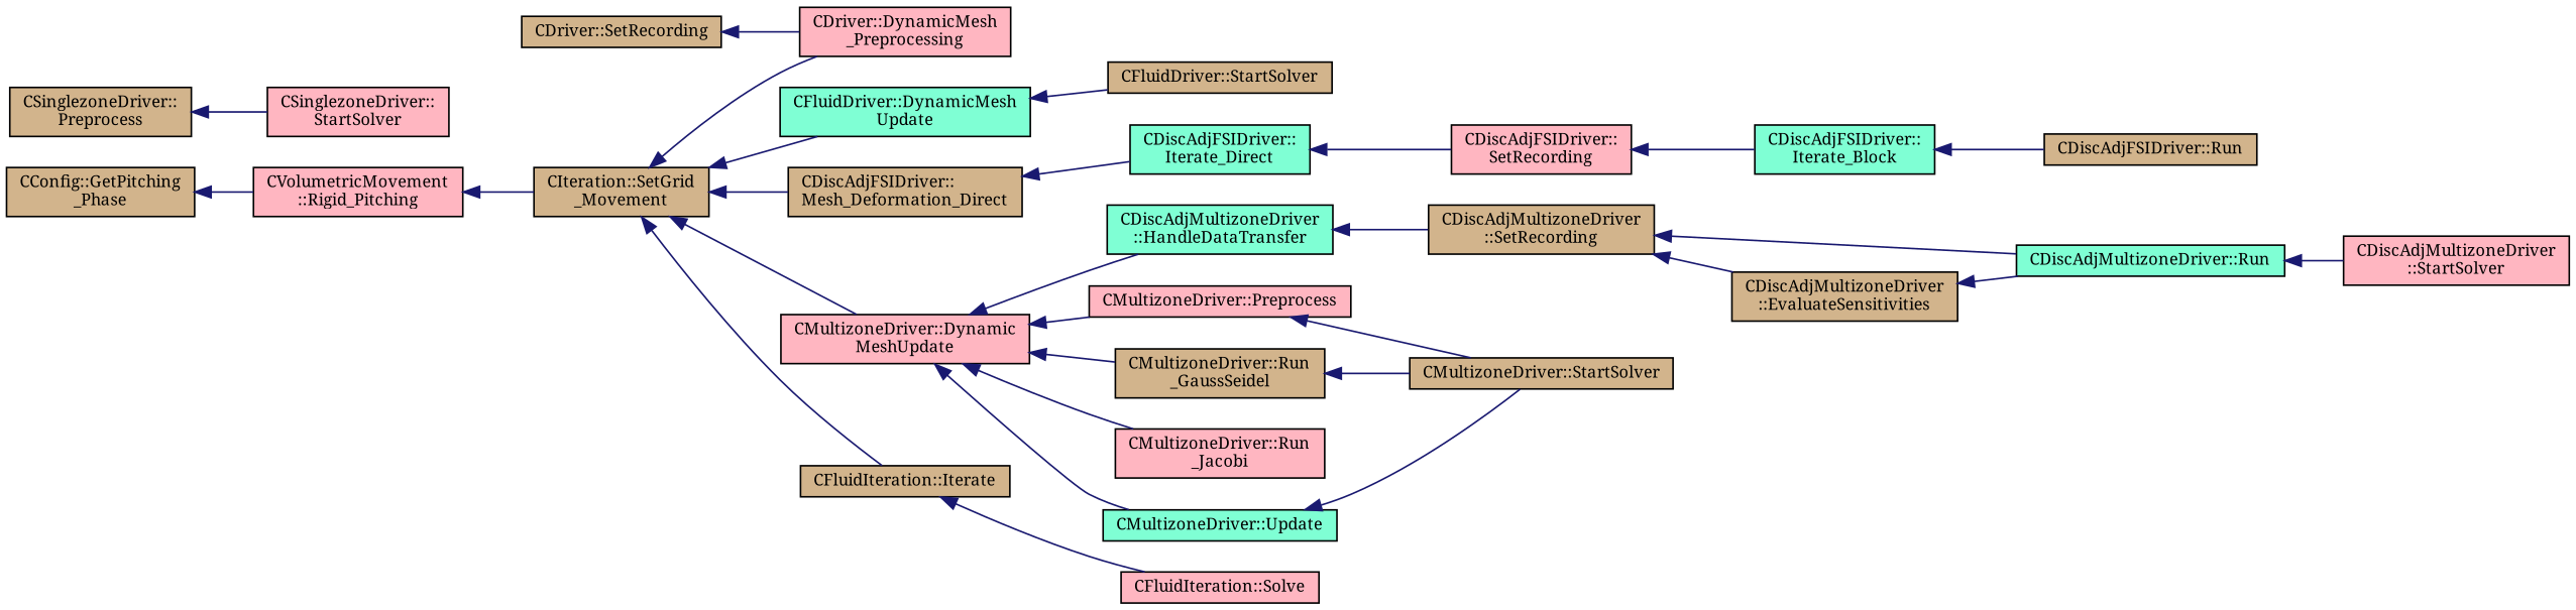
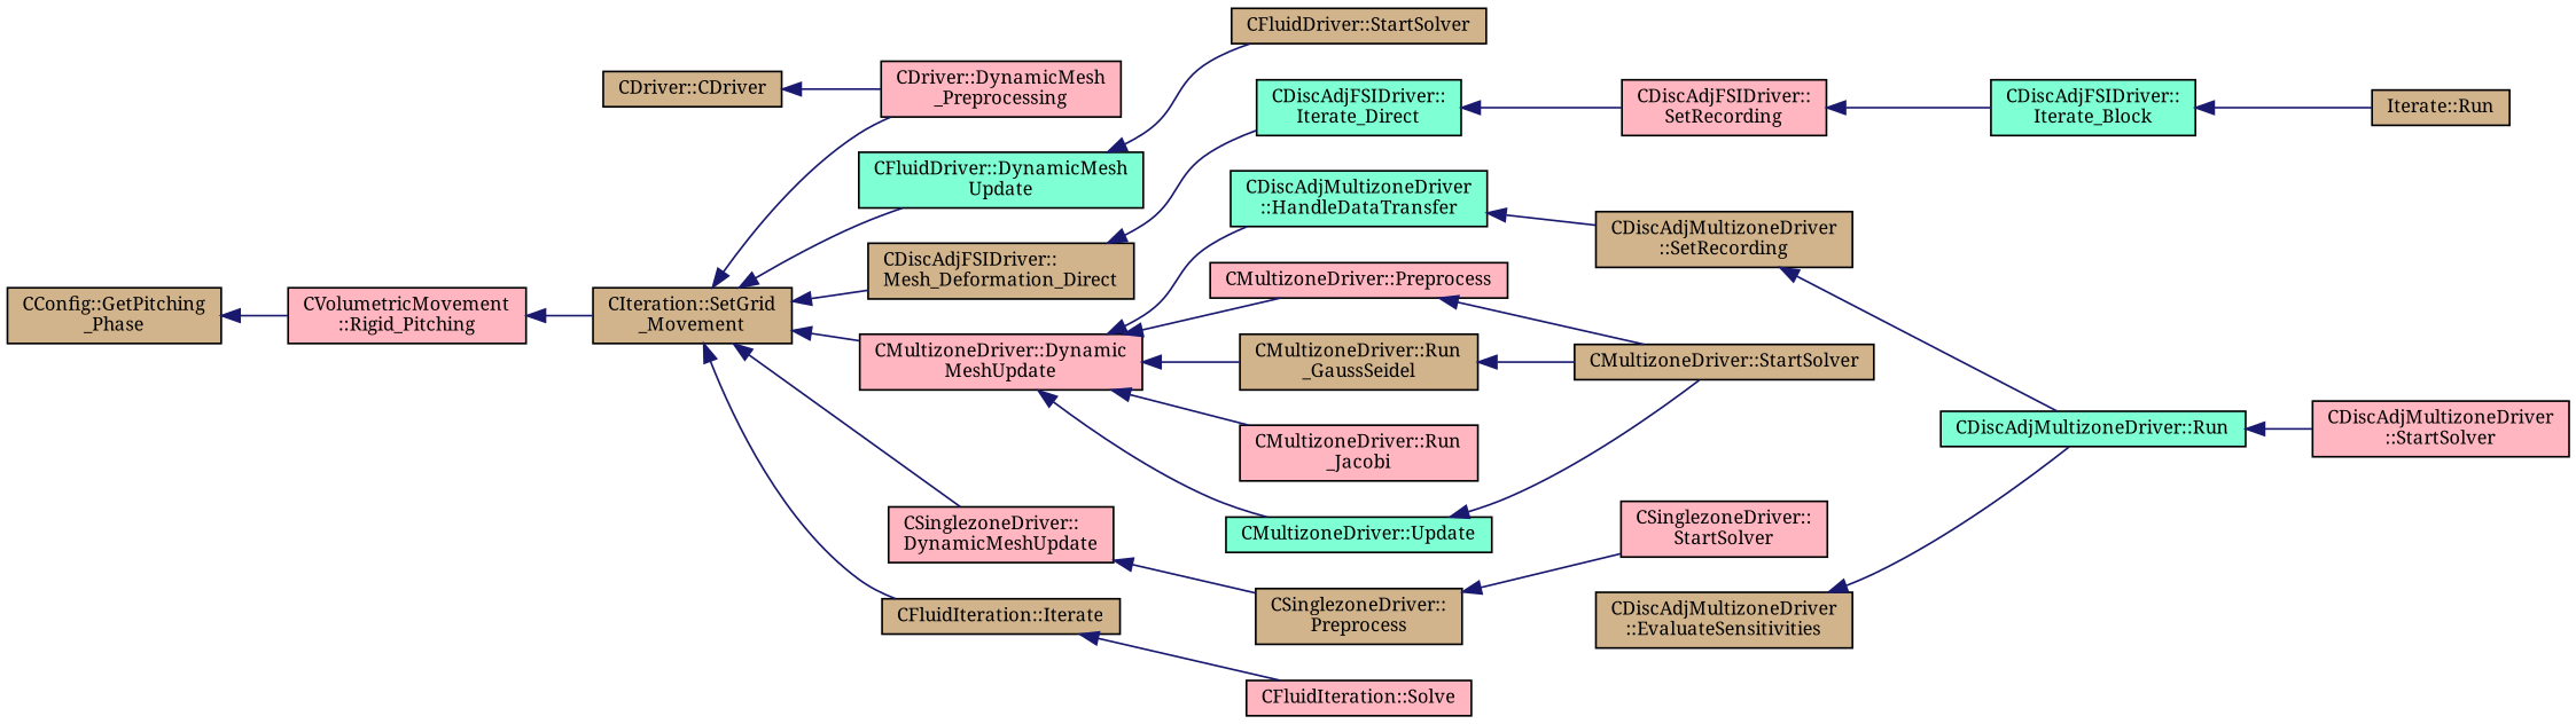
  digraph {
    fontname="Noto Serif"
    rankdir=LR
    node [color=black fillcolor=tan fontname="Noto Serif" fontsize=10 shape=record style=filled]
    edge [color=midnightblue dir=back fontname="Noto Serif" fontsize=10 labelfontname=Helvetica labelfontsize=10 style=solid]
    n1 [fontcolor=black height=0.2 label="CConfig::GetPitching\l_Phase" width=0.4]
    n2 [fillcolor=lightpink height=0.2 label="CVolumetricMovement\l::Rigid_Pitching" width=0.4]
    n3 [height=0.2 label="CIteration::SetGrid\l_Movement" width=0.4]
    n4 [fillcolor=lightpink height=0.2 label="CDriver::DynamicMesh\l_Preprocessing" width=0.4]
    n5 [fillcolor=aquamarine height=0.2 label="CFluidDriver::DynamicMesh\lUpdate" width=0.4]
    n6 [height=0.2 label="CDiscAdjFSIDriver::\lMesh_Deformation_Direct" width=0.4]
    n7 [fillcolor=lightpink height=0.2 label="CMultizoneDriver::Dynamic\lMeshUpdate" width=0.4]
+   n8 [fillcolor=lightpink height=0.2 label="CSinglezoneDriver::\lDynamicMeshUpdate" width=0.4]
    n9 [height=0.2 label="CFluidIteration::Iterate" width=0.4]
    n10 [height=0.2 label="CFluidDriver::StartSolver" width=0.4]
    n11 [fillcolor=aquamarine height=0.2 label="CDiscAdjFSIDriver::\lIterate_Direct" width=0.4]
    n12 [fillcolor=aquamarine height=0.2 label="CDiscAdjMultizoneDriver\l::HandleDataTransfer" width=0.4]
    n13 [fillcolor=lightpink height=0.2 label="CMultizoneDriver::Preprocess" width=0.4]
    n14 [height=0.2 label="CMultizoneDriver::Run\l_GaussSeidel" width=0.4]
    n15 [fillcolor=lightpink height=0.2 label="CMultizoneDriver::Run\l_Jacobi" width=0.4]
    n16 [fillcolor=aquamarine height=0.2 label="CMultizoneDriver::Update" width=0.4]
    n17 [height=0.2 label="CSinglezoneDriver::\lPreprocess" width=0.4]
    n18 [fillcolor=lightpink height=0.2 label="CFluidIteration::Solve" width=0.4]
-   n19 [height=0.2 label="CDriver::SetRecording" width=0.4]
+   n19 [height=0.2 label="CDriver::CDriver" width=0.4]
    n20 [fillcolor=lightpink height=0.2 label="CDiscAdjFSIDriver::\lSetRecording" width=0.4]
    n21 [fillcolor=aquamarine height=0.2 label="CDiscAdjFSIDriver::\lIterate_Block" width=0.4]
-   n22 [height=0.2 label="CDiscAdjFSIDriver::Run" width=0.4]
+   n22 [height=0.2 label="Iterate::Run" width=0.4]
    n23 [height=0.2 label="CDiscAdjMultizoneDriver\l::SetRecording" width=0.4]
    n24 [height=0.2 label="CMultizoneDriver::StartSolver" width=0.4]
    n25 [fillcolor=aquamarine height=0.2 label="CDiscAdjMultizoneDriver::Run" width=0.4]
    n26 [height=0.2 label="CDiscAdjMultizoneDriver\l::EvaluateSensitivities" width=0.4]
    n27 [fillcolor=lightpink height=0.2 label="CDiscAdjMultizoneDriver\l::StartSolver" width=0.4]
    n28 [fillcolor=lightpink height=0.2 label="CSinglezoneDriver::\lStartSolver" width=0.4]
    n1 -> n2
    n2 -> n3
    n3 -> n4
    n3 -> n5
    n3 -> n6
    n3 -> n7
+   n3 -> n8
    n3 -> n9
    n5 -> n10
    n6 -> n11
    n7 -> n12
    n7 -> n13
    n7 -> n14
    n7 -> n15
    n7 -> n16
+   n8 -> n17
    n9 -> n18
    n11 -> n20
    n12 -> n23
    n13 -> n24
    n14 -> n24
    n16 -> n24
    n17 -> n28
    n19 -> n4
    n20 -> n21
    n21 -> n22
    n23 -> n25
-   n23 -> n26
    n25 -> n27
    n26 -> n25
  }
